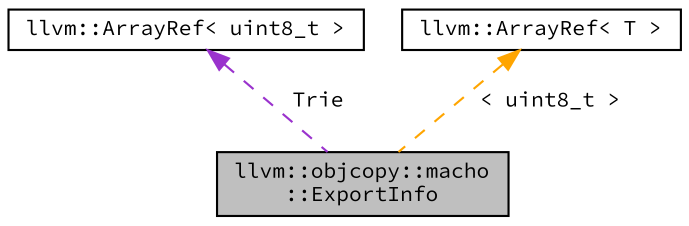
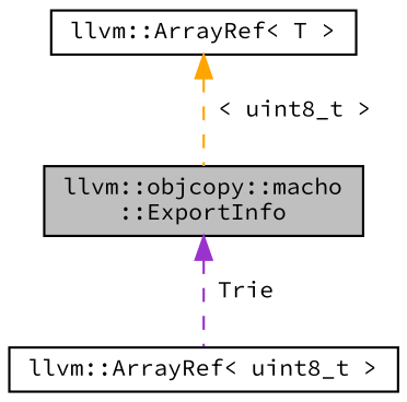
  digraph {
    fontname="Source Code Pro"
    node [color=black fontname="Source Code Pro" fontsize=10 shape=record]
    edge [dir=back fontname="Source Code Pro" fontsize=10 labelfontname=Helvetica labelfontsize=10 style=dashed]
    n1 [fillcolor=grey75 fontcolor=black height=0.2 label="llvm::objcopy::macho\l::ExportInfo" style=filled width=0.4]
    n2 [height=0.2 label="llvm::ArrayRef\< uint8_t \>" width=0.4]
    n3 [height=0.2 label="llvm::ArrayRef\< T \>" width=0.4]
-   n2 -> n1 [color=darkorchid3 label=" Trie"]
+   n1 -> n2 [color=darkorchid3 label=" Trie"]
    n3 -> n1 [color=orange label=" \< uint8_t \>"]
  }
